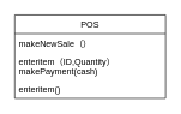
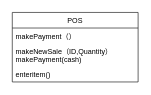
  <mxCell id="0" />
  <mxCell id="1" parent="0" />
  <mxCell id="2" value="POS" style="swimlane;fontStyle=0;childLayout=stackLayout;horizontal=1;startSize=26;fillColor=none;horizontalStack=0;resizeParent=1;resizeParentMax=0;resizeLast=0;collapsible=1;marginBottom=0;" vertex="1" parent="1"><mxGeometry x="20" y="20" width="210" height="116" as="geometry" /></mxCell>
- <mxCell id="3" value="makeNewSale（）&#10;" style="text;strokeColor=none;fillColor=none;align=left;verticalAlign=top;spacingLeft=4;spacingRight=4;overflow=hidden;rotatable=0;points=[[0,0.5],[1,0.5]];portConstraint=eastwest;" vertex="1" parent="2"><mxGeometry y="26" width="210" height="26" as="geometry" /></mxCell>
- <mxCell id="4" value="enteritem（ID,Quantity）&#10;makePayment(cash)" style="text;strokeColor=none;fillColor=none;align=left;verticalAlign=top;spacingLeft=4;spacingRight=4;overflow=hidden;rotatable=0;points=[[0,0.5],[1,0.5]];portConstraint=eastwest;" vertex="1" parent="2"><mxGeometry y="52" width="210" height="38" as="geometry" /></mxCell>
+ <mxCell id="3" value="makePayment（）&#10;" style="text;strokeColor=none;fillColor=none;align=left;verticalAlign=top;spacingLeft=4;spacingRight=4;overflow=hidden;rotatable=0;points=[[0,0.5],[1,0.5]];portConstraint=eastwest;" vertex="1" parent="2"><mxGeometry y="26" width="210" height="26" as="geometry" /></mxCell>
+ <mxCell id="4" value="makeNewSale（ID,Quantity）&#10;makePayment(cash)" style="text;strokeColor=none;fillColor=none;align=left;verticalAlign=top;spacingLeft=4;spacingRight=4;overflow=hidden;rotatable=0;points=[[0,0.5],[1,0.5]];portConstraint=eastwest;" vertex="1" parent="2"><mxGeometry y="52" width="210" height="38" as="geometry" /></mxCell>
  <mxCell id="5" value="enteritem()&#10;" style="text;strokeColor=none;fillColor=none;align=left;verticalAlign=top;spacingLeft=4;spacingRight=4;overflow=hidden;rotatable=0;points=[[0,0.5],[1,0.5]];portConstraint=eastwest;" vertex="1" parent="2"><mxGeometry y="90" width="210" height="26" as="geometry" /></mxCell>
